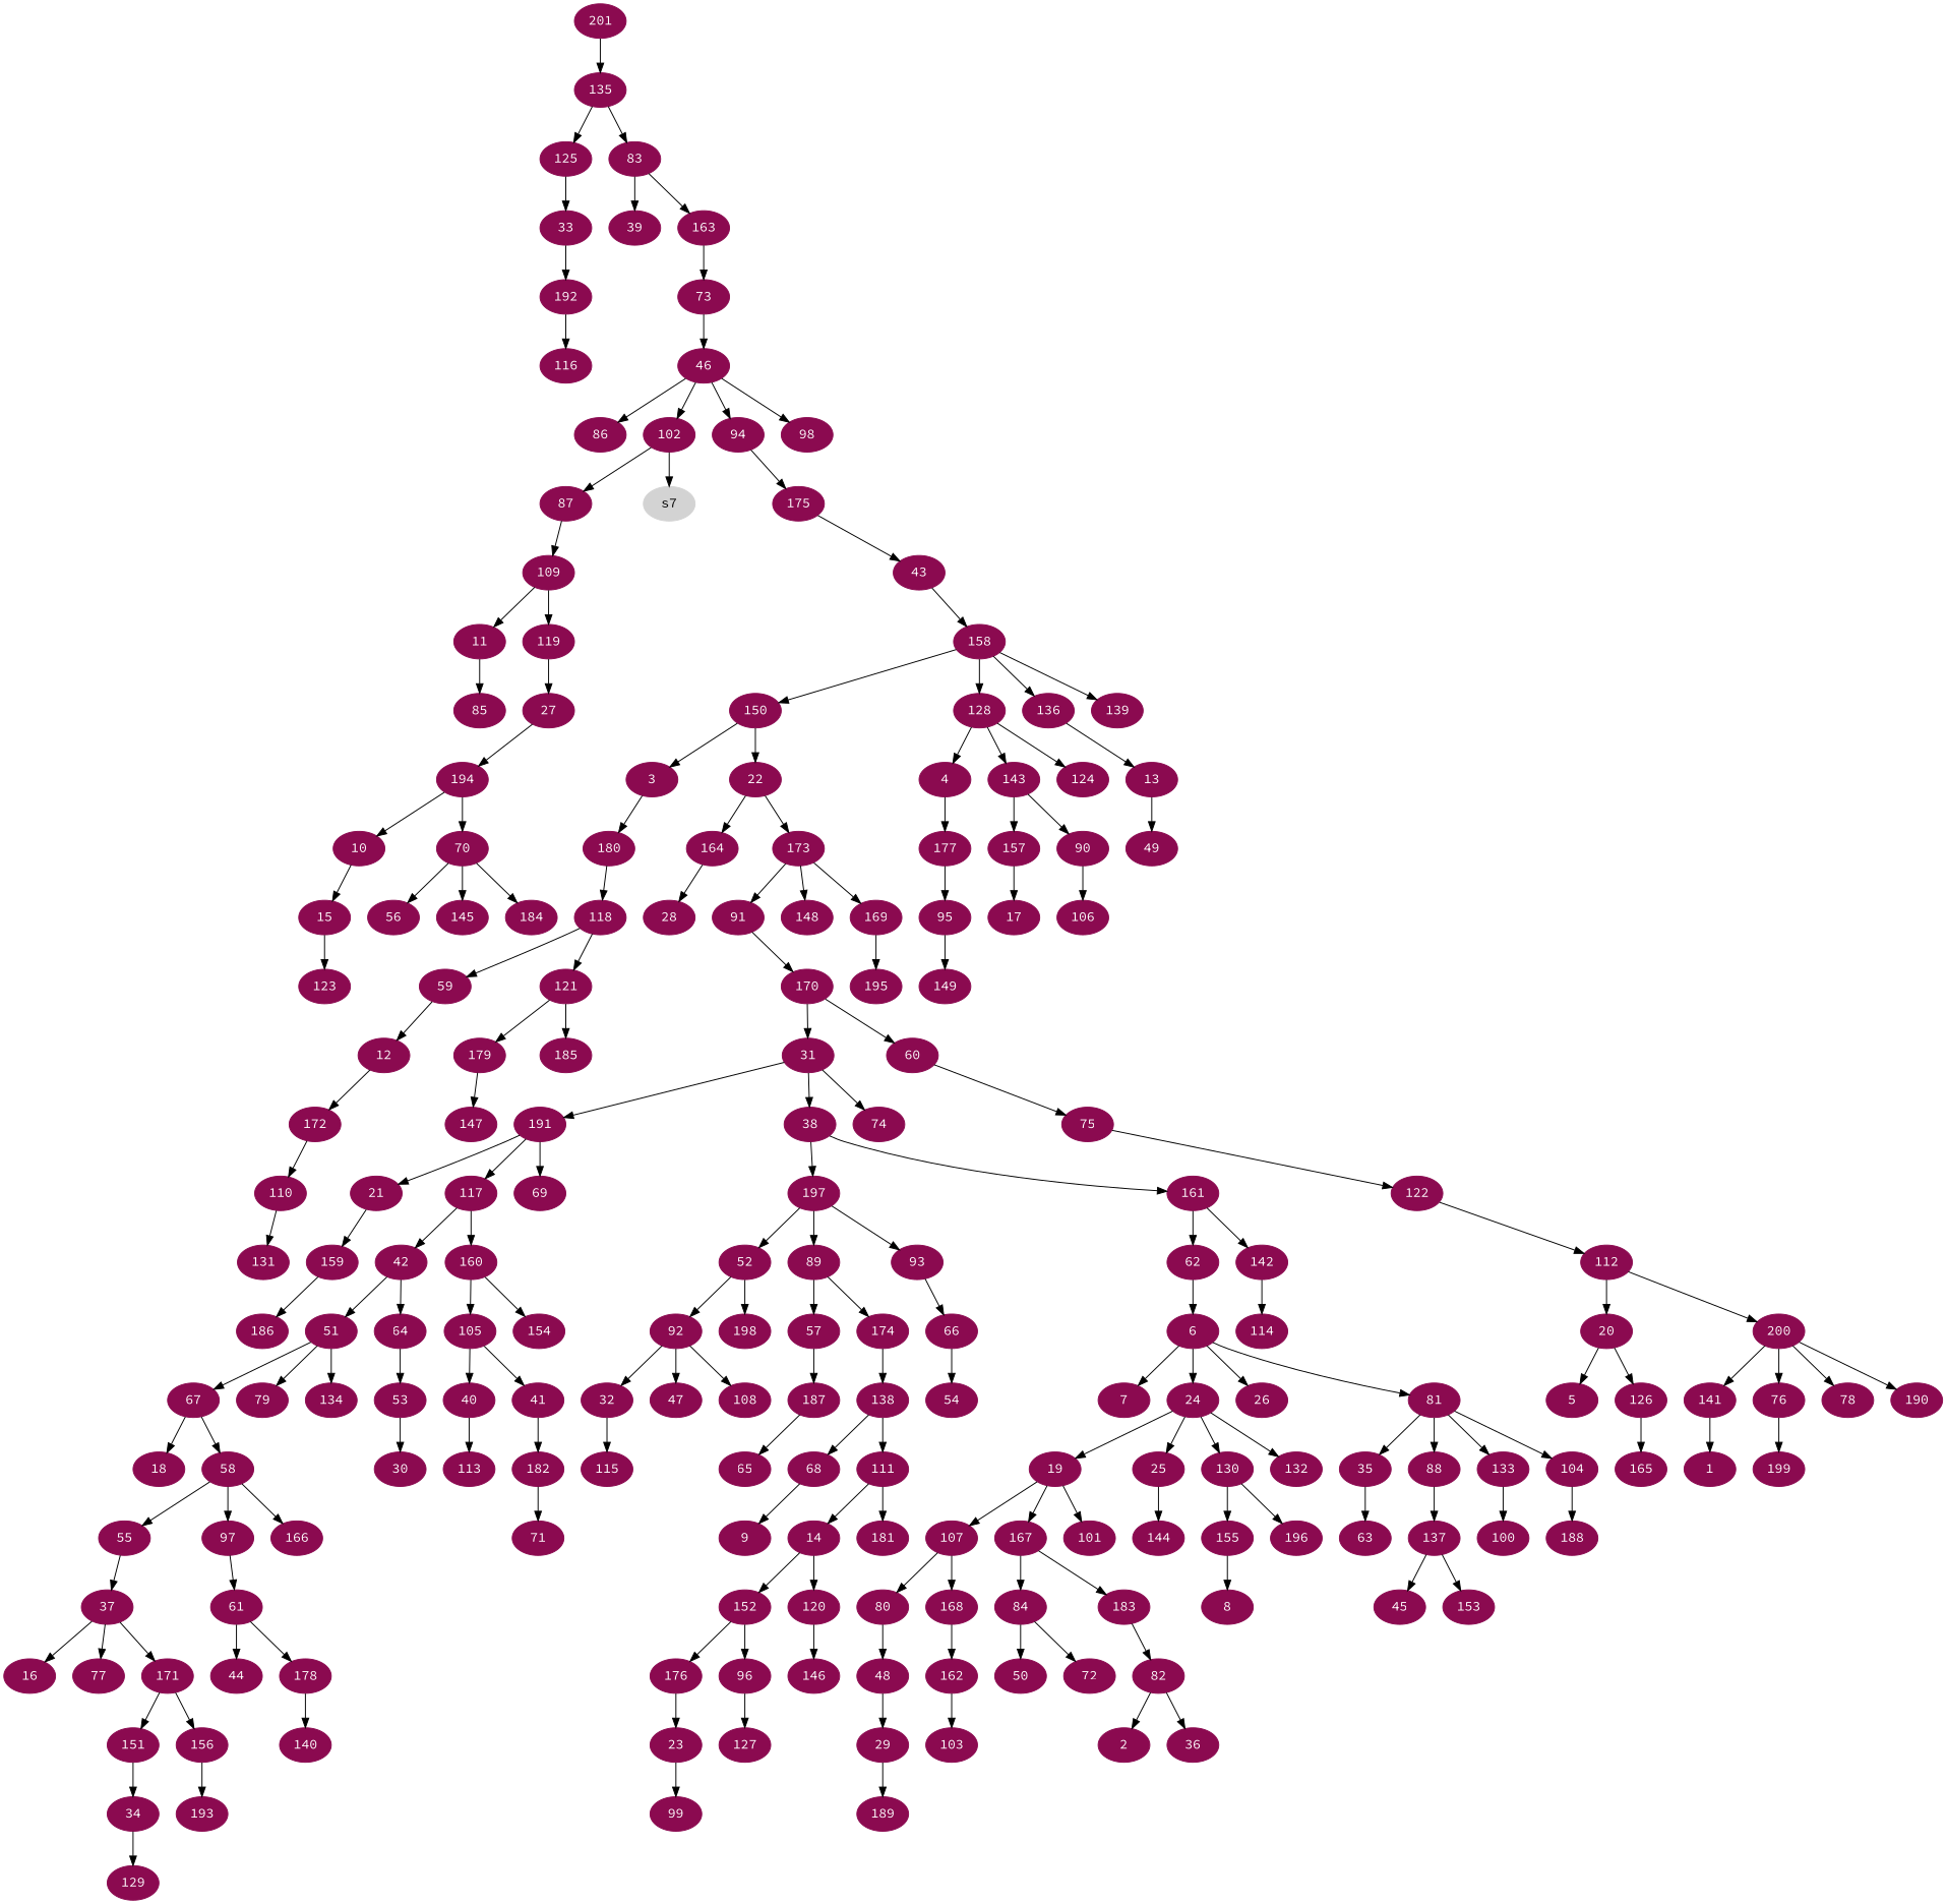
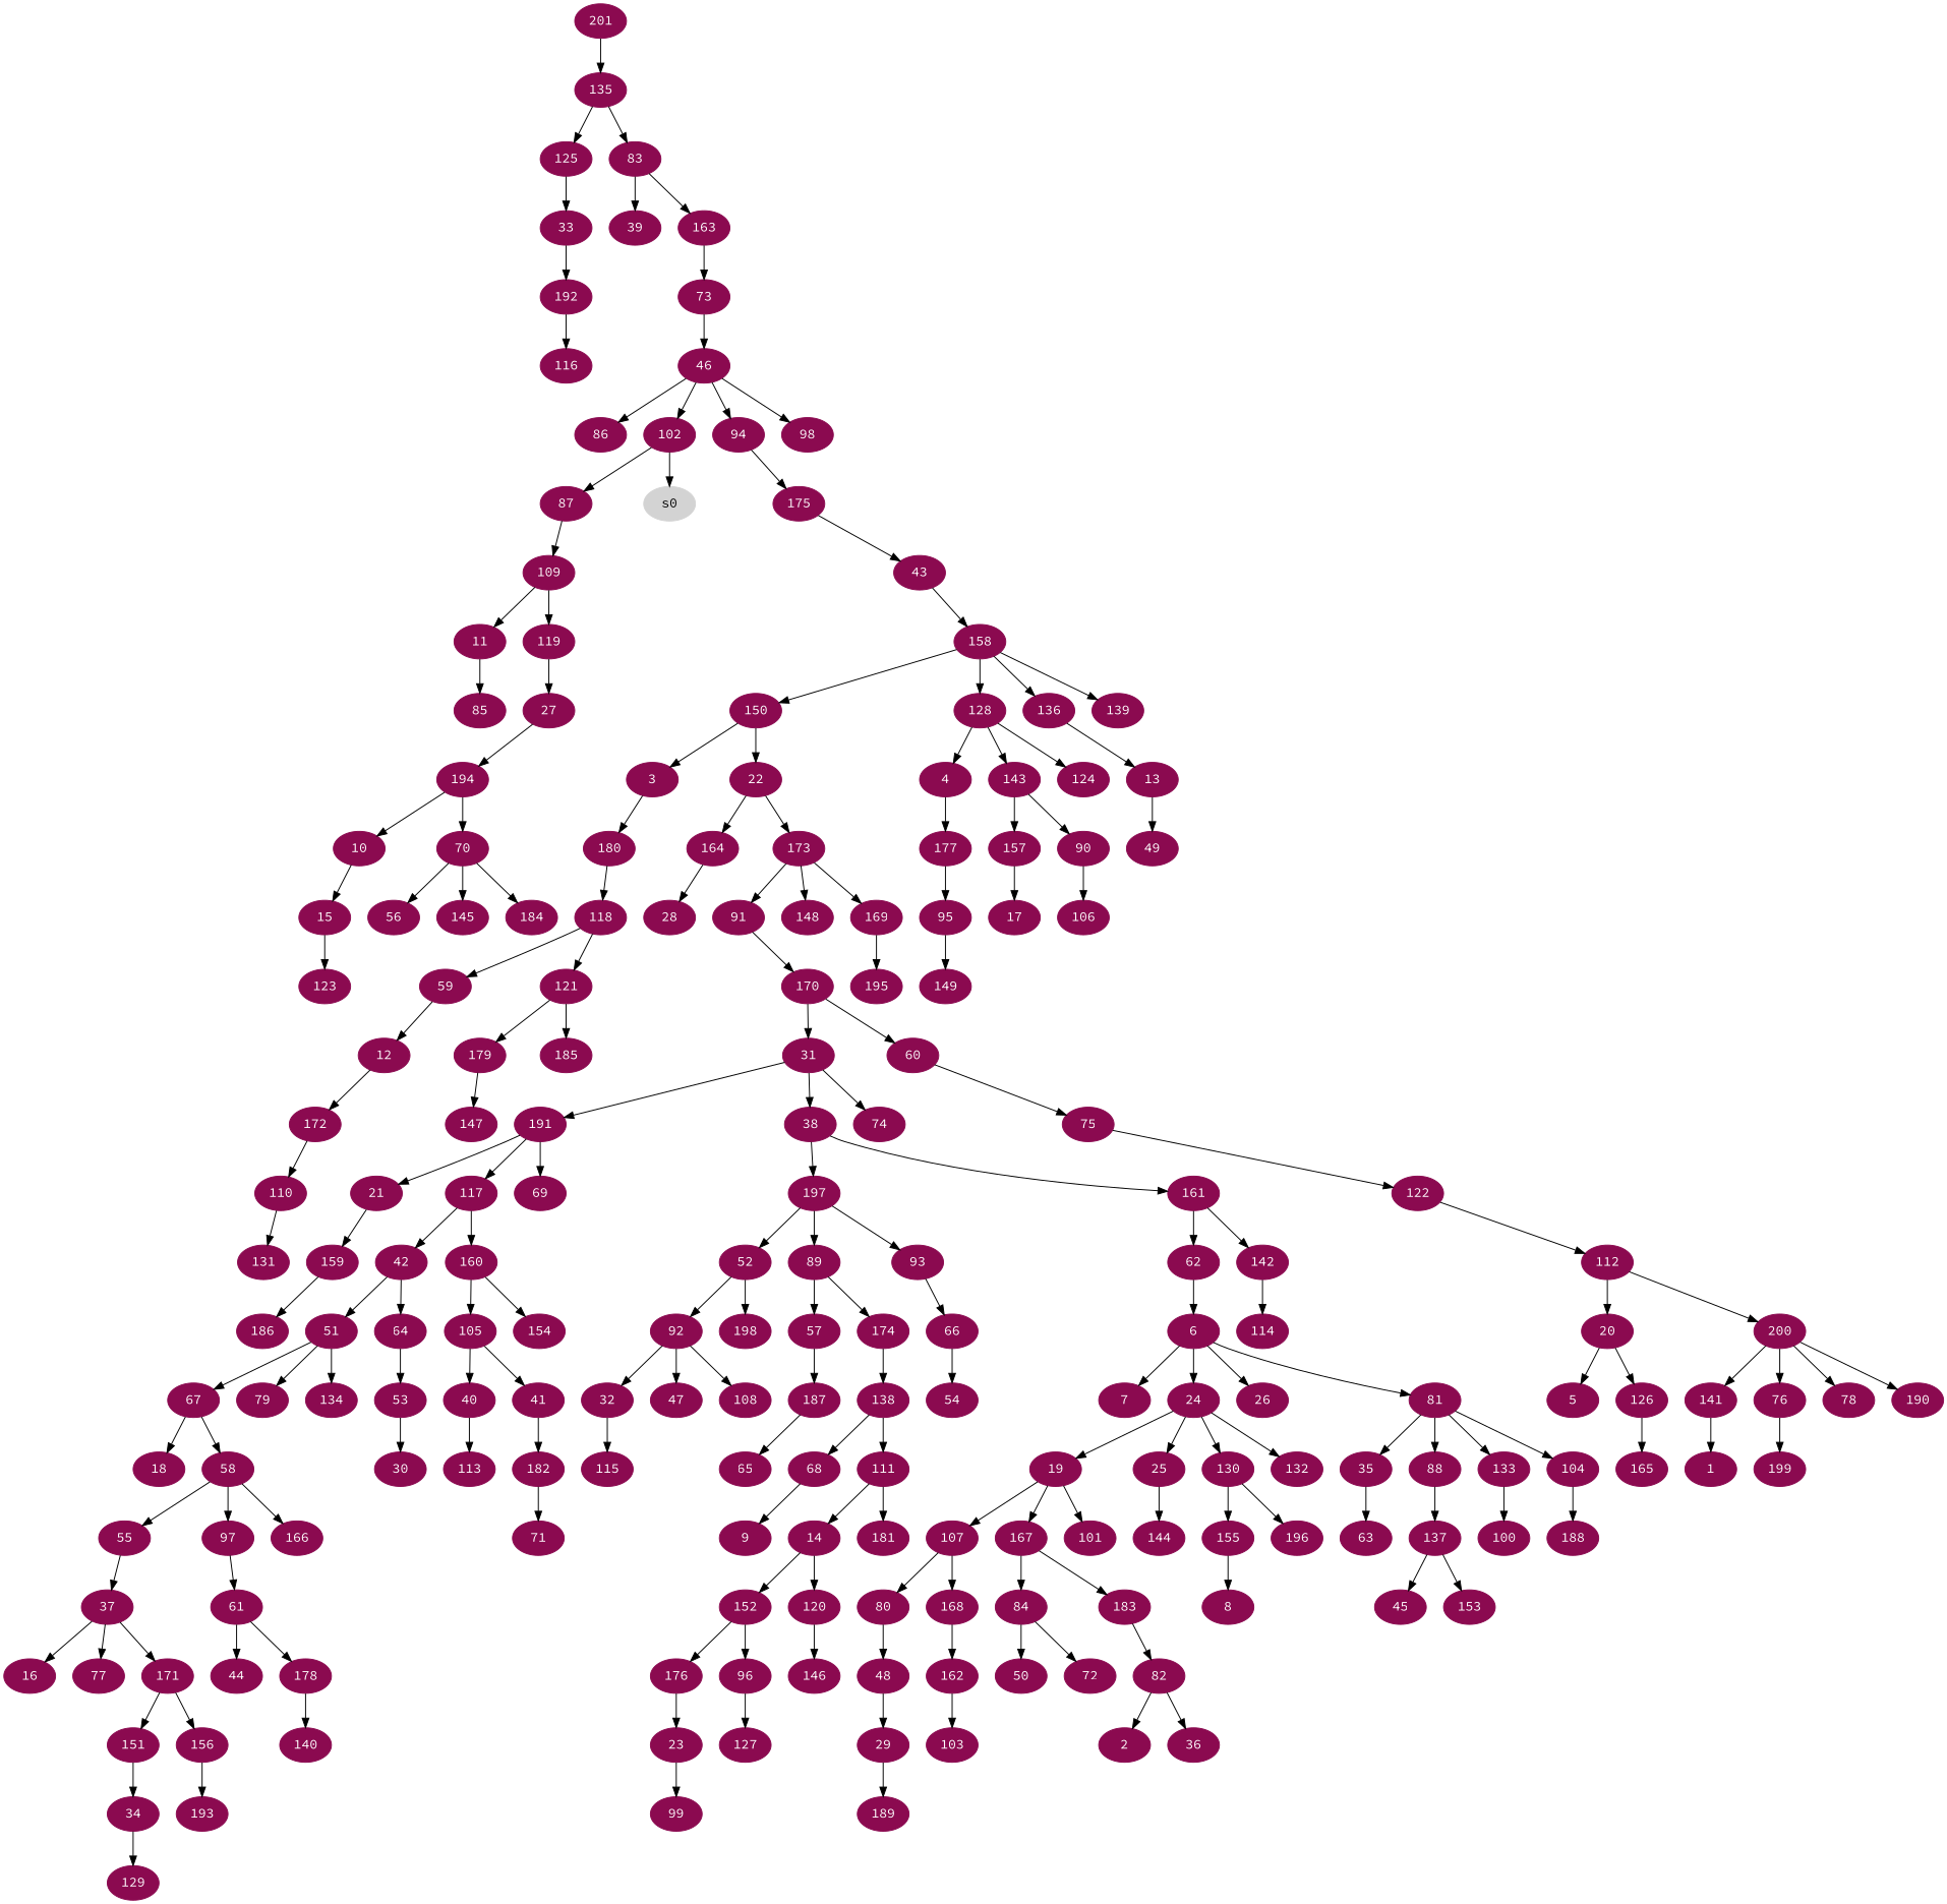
  digraph {
    fontname="Source Code Pro"
    node [color=deeppink4 fontcolor=white style=filled fontname="Source Code Pro"]
    edge [fontname="Source Code Pro"]
    141
    1
    82
    2
    36
    150
    3
    22
    180
    128
    4
    143
    124
    177
    20
    5
    126
    62
    6
    7
    24
    26
    81
    155
    8
    68
    9
    194
    10
    70
    15
    109
    11
    119
    85
    59
    12
    172
    136
    13
    49
    111
    14
    181
    152
    120
    123
    37
    16
    77
    171
    157
    17
    67
    18
    58
    19
    25
    130
    132
    107
    167
    101
    112
    200
    191
    21
    117
    69
    159
    164
    173
    176
    23
    99
    144
    27
    28
    48
    29
    189
    53
    30
    170
    31
    60
    38
    74
    92
    32
    47
    108
    115
    125
    33
    192
    151
    34
    129
    35
    88
    133
    104
    63
    55
    197
    161
    83
    39
    163
    105
    40
    41
    113
    182
    42
    160
    51
    64
    175
    43
    158
    61
    44
    178
    137
    45
    153
    73
    46
    86
    102
    94
    98
    80
    84
    50
    72
    79
    134
    52
    89
    93
    198
    66
    54
    97
    166
    56
    145
    184
    57
    174
    187
    118
    121
    75
    142
    65
    138
    71
    122
    76
    78
    190
    199
    168
    183
    135
    87
-   s0 [color=lightgrey fontcolor=black label=s7]
+   s0 [color=lightgrey fontcolor=black]
    90
    106
    91
    148
    169
    95
    149
    96
    127
    100
    162
    103
    188
    154
    110
    131
    114
    116
    146
    179
    185
    165
    139
    196
    201
    140
    147
    156
    193
    186
    195
    141 -> 1
    82 -> 2
    82 -> 36
    150 -> 3
    150 -> 22
    3 -> 180
    22 -> 164
    22 -> 173
    180 -> 118
    128 -> 4
    128 -> 143
    128 -> 124
    4 -> 177
    143 -> 157
    143 -> 90
    177 -> 95
    20 -> 5
    20 -> 126
    126 -> 165
    62 -> 6
    6 -> 7
    6 -> 24
    6 -> 26
    6 -> 81
    24 -> 19
    24 -> 25
    24 -> 130
    24 -> 132
    81 -> 35
    81 -> 88
    81 -> 133
    81 -> 104
    155 -> 8
    68 -> 9
    194 -> 10
    194 -> 70
    10 -> 15
    70 -> 56
    70 -> 145
    70 -> 184
    15 -> 123
    109 -> 11
    109 -> 119
    11 -> 85
    119 -> 27
    59 -> 12
    12 -> 172
    172 -> 110
    136 -> 13
    13 -> 49
    111 -> 14
    111 -> 181
    14 -> 152
    14 -> 120
    152 -> 176
    152 -> 96
    120 -> 146
    37 -> 16
    37 -> 77
    37 -> 171
    171 -> 151
    171 -> 156
    157 -> 17
    67 -> 18
    67 -> 58
    58 -> 55
    58 -> 97
    58 -> 166
    19 -> 107
    19 -> 167
    19 -> 101
    25 -> 144
    130 -> 155
    130 -> 196
    107 -> 80
    107 -> 168
    167 -> 84
    167 -> 183
    112 -> 20
    112 -> 200
    200 -> 141
    200 -> 76
    200 -> 78
    200 -> 190
    191 -> 21
    191 -> 117
    191 -> 69
    21 -> 159
    117 -> 42
    117 -> 160
    159 -> 186
    164 -> 28
    173 -> 91
    173 -> 148
    173 -> 169
    176 -> 23
    23 -> 99
    27 -> 194
    48 -> 29
    29 -> 189
    53 -> 30
    170 -> 31
    170 -> 60
    31 -> 191
    31 -> 38
    31 -> 74
    60 -> 75
    38 -> 197
    38 -> 161
    92 -> 32
    92 -> 47
    92 -> 108
    32 -> 115
    125 -> 33
    33 -> 192
    192 -> 116
    151 -> 34
    34 -> 129
    35 -> 63
    88 -> 137
    133 -> 100
    104 -> 188
    55 -> 37
    197 -> 52
    197 -> 89
    197 -> 93
    161 -> 62
    161 -> 142
    83 -> 39
    83 -> 163
    163 -> 73
    105 -> 40
    105 -> 41
    40 -> 113
    41 -> 182
    182 -> 71
    42 -> 51
    42 -> 64
    160 -> 105
    160 -> 154
    51 -> 67
    51 -> 79
    51 -> 134
    64 -> 53
    175 -> 43
    43 -> 158
    158 -> 150
    158 -> 128
    158 -> 136
    158 -> 139
    61 -> 44
    61 -> 178
    178 -> 140
    137 -> 45
    137 -> 153
    73 -> 46
    46 -> 86
    46 -> 102
    46 -> 94
    46 -> 98
    102 -> 87
    102 -> s0
    94 -> 175
    80 -> 48
    84 -> 50
    84 -> 72
    52 -> 92
    52 -> 198
    89 -> 57
    89 -> 174
    93 -> 66
    66 -> 54
    97 -> 61
    57 -> 187
    174 -> 138
    187 -> 65
    118 -> 59
    118 -> 121
    121 -> 179
    121 -> 185
    75 -> 122
    142 -> 114
    138 -> 68
    138 -> 111
    122 -> 112
    76 -> 199
    168 -> 162
    183 -> 82
    135 -> 125
    135 -> 83
    87 -> 109
    90 -> 106
    91 -> 170
    169 -> 195
    95 -> 149
    96 -> 127
    162 -> 103
    110 -> 131
    179 -> 147
    201 -> 135
    156 -> 193
  }
